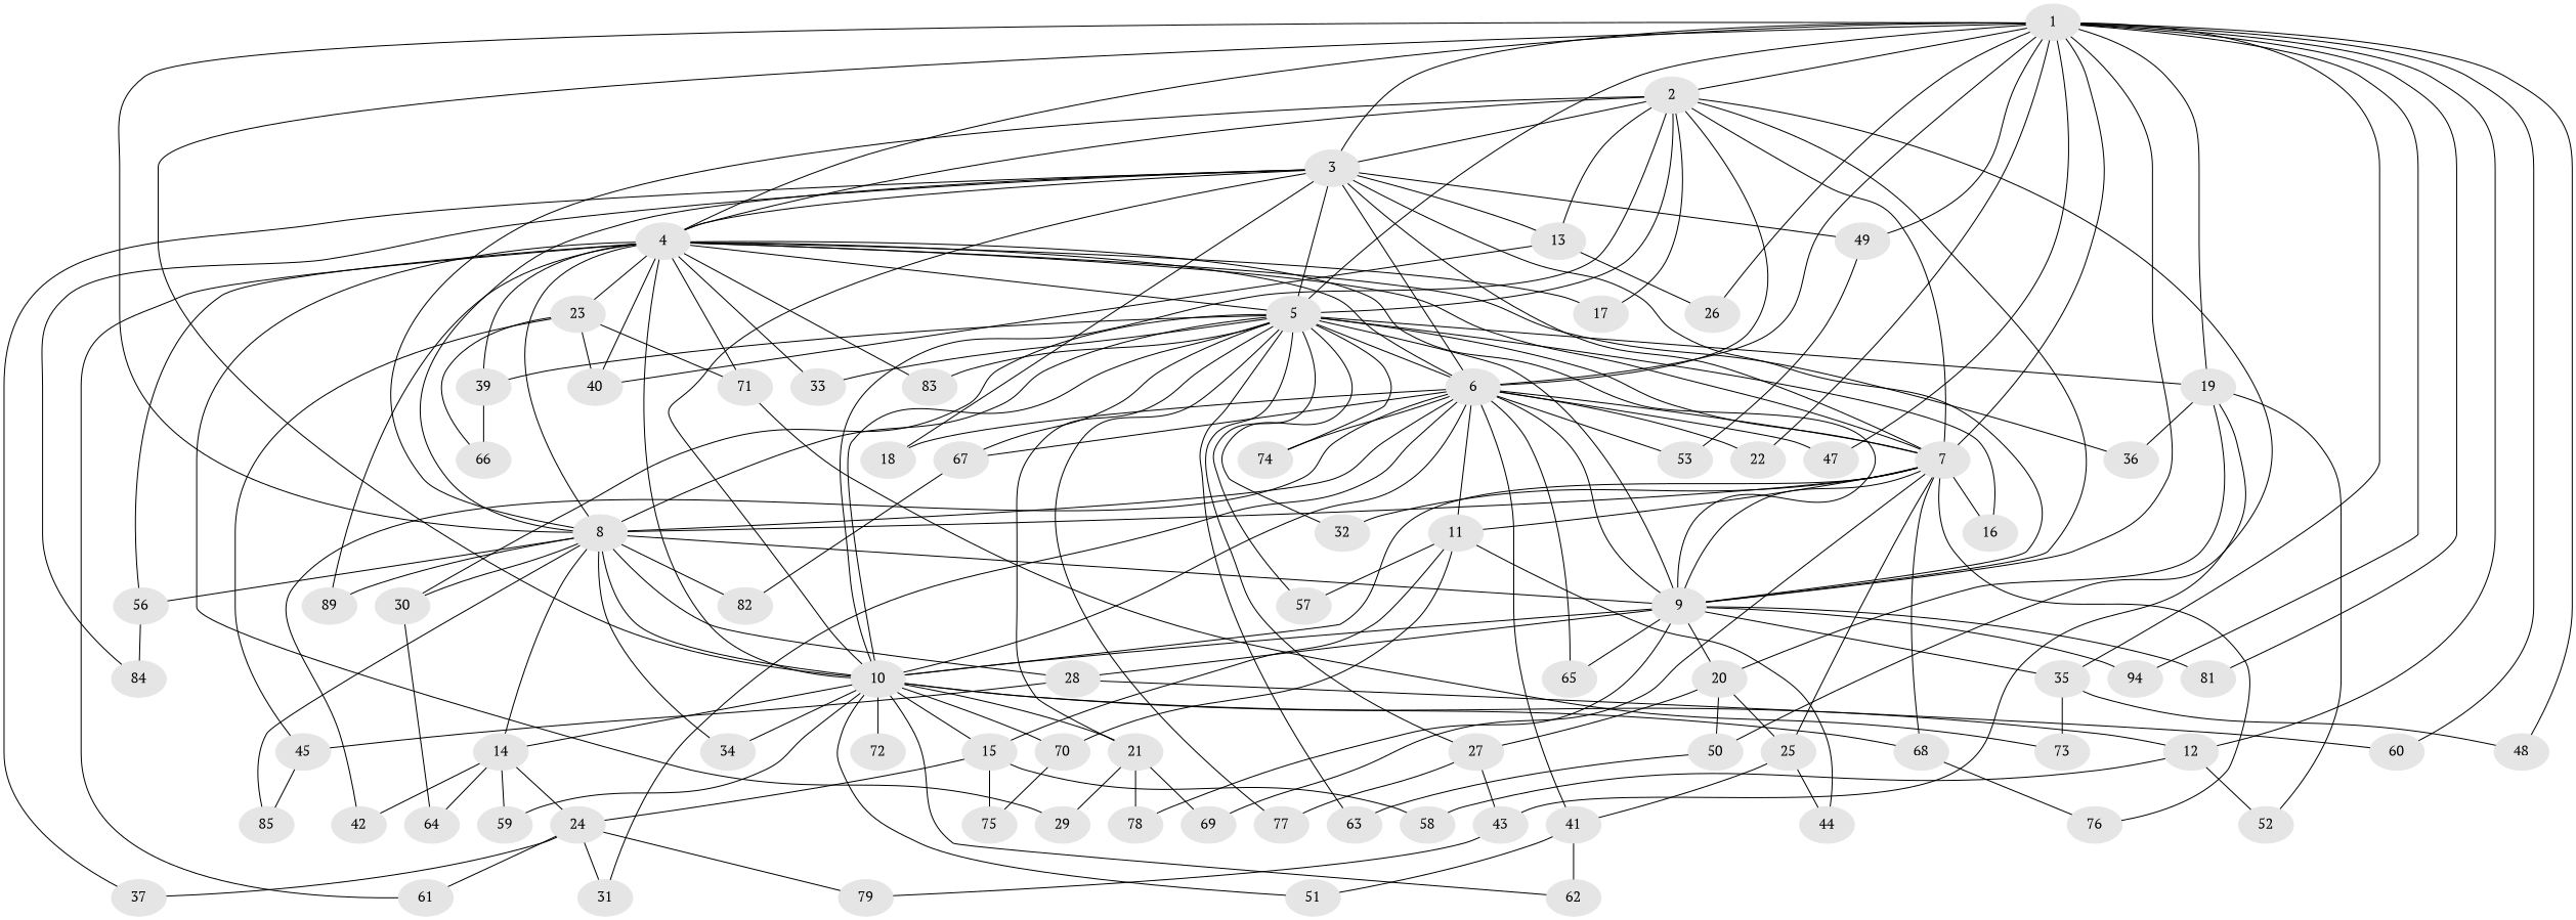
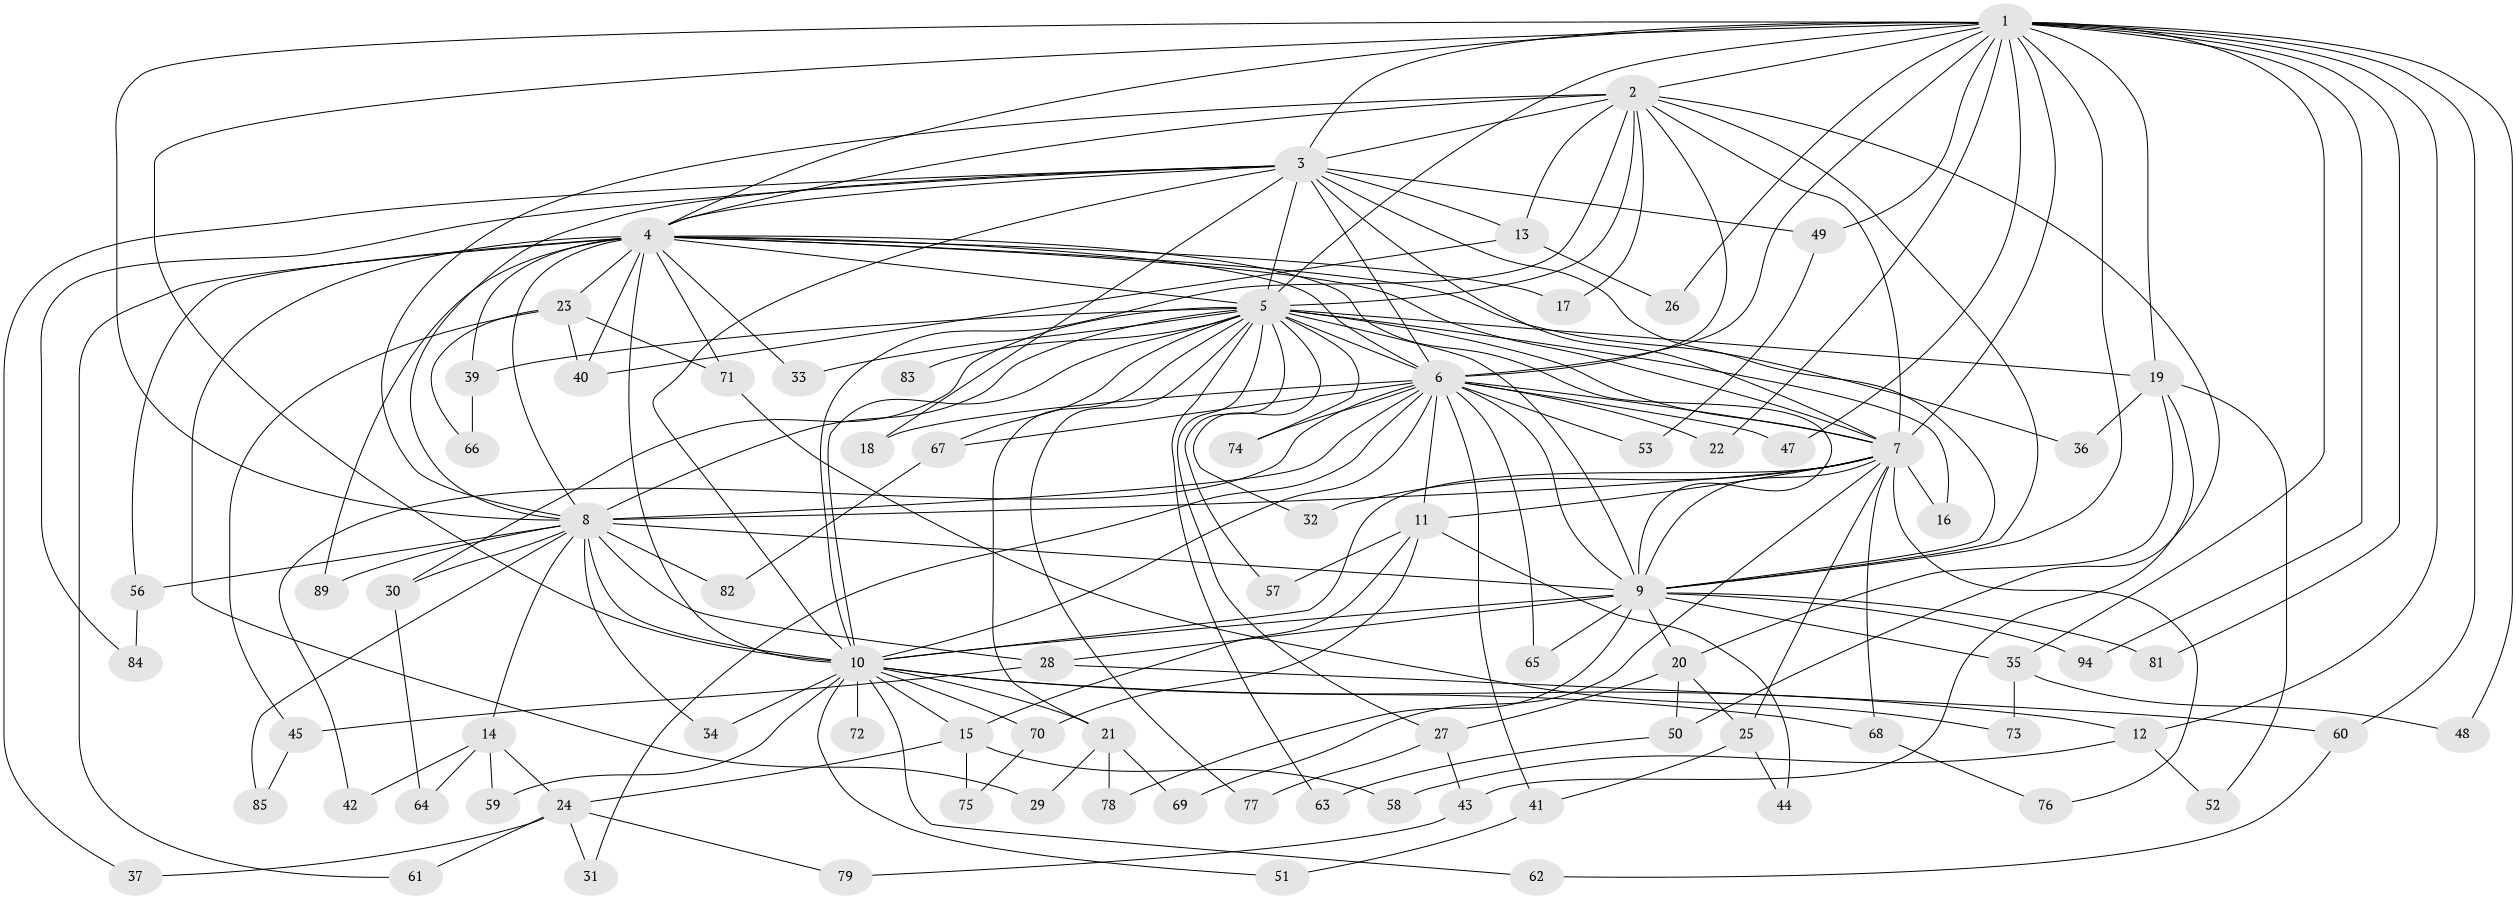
  graph {
    fontname="PT Serif"
    node [color=gray90 fontname="PT Serif" style=filled]
    edge [fontname="PT Serif"]
    1
    2
    3
    4
    5
    6
    7
    8
    9
    10
    12
    19
    22
    26
    35
    47
    48
    49
    n19 [label=94]
    60
    81
    13
    17
    50
    18
    37
    84
    23
    29
    33
    36
    39
    40
    56
    61
    71
    n37 [label=89]
    83
    16
    21
    27
    30
    32
    57
    63
    67
    74
    77
    11
    31
    41
    42
    53
    65
    25
    68
    69
    76
    14
    28
    34
    n62 [label=85]
    82
    20
    78
    15
    51
    59
    62
    70
    72
    52
    58
    43
    73
    45
    66
    64
    44
    24
    75
    79
    1 -- 2
    1 -- 3
    1 -- 4
    1 -- 5
    1 -- 6
    1 -- 7
    1 -- 8
    1 -- 9
    1 -- 10
    1 -- 12
    1 -- 19
    1 -- 22
    1 -- 26
    1 -- 35
    1 -- 47
    1 -- 48
    1 -- 49
    1 -- n19
    1 -- 60
    1 -- 81
    2 -- 3
    2 -- 4
    2 -- 5
    2 -- 6
    2 -- 7
    2 -- 8
    2 -- 9
    2 -- 10
    2 -- 13
    2 -- 17
    2 -- 50
    3 -- 4
    3 -- 5
    3 -- 6
    3 -- 7
    3 -- 8
    3 -- 9
    3 -- 10
    3 -- 49
    3 -- 13
    3 -- 18
    3 -- 37
    3 -- 84
    4 -- 5
    4 -- 6
    4 -- 7
    4 -- 8
    4 -- 9
    4 -- 10
    4 -- 17
    4 -- 23
    4 -- 29
    4 -- 33
    4 -- 36
    4 -- 39
    4 -- 40
    4 -- 56
    4 -- 61
    4 -- 71
    4 -- n37
-   4 -- 83
    5 -- 6
    5 -- 7
    5 -- 8
    5 -- 9
    5 -- 10
    5 -- 19
    5 -- 33
    5 -- 39
    5 -- 83
    5 -- 16
    5 -- 21
    5 -- 27
    5 -- 30
    5 -- 32
    5 -- 57
    5 -- 63
    5 -- 67
    5 -- 74
    5 -- 77
    6 -- 7
    6 -- 8
    6 -- 9
    6 -- 10
    6 -- 22
    6 -- 47
    6 -- 18
    6 -- 67
    6 -- 74
    6 -- 11
    6 -- 31
    6 -- 41
    6 -- 42
    6 -- 53
    6 -- 65
    7 -- 8
    7 -- 9
    7 -- 10
    7 -- 16
    7 -- 32
    7 -- 11
    7 -- 25
    7 -- 68
    7 -- 69
    7 -- 76
    8 -- 9
    8 -- 10
    8 -- 56
    8 -- n37
    8 -- 30
    8 -- 14
    8 -- 28
    8 -- 34
    8 -- n62
    8 -- 82
    9 -- 10
    9 -- 35
    9 -- n19
    9 -- 81
    9 -- 65
    9 -- 28
    9 -- 20
    9 -- 78
    10 -- 12
    10 -- 21
    10 -- 68
-   10 -- 14
    10 -- 34
    10 -- 15
    10 -- 51
    10 -- 59
    10 -- 62
    10 -- 70
    10 -- 72
    12 -- 52
    12 -- 58
    19 -- 36
    19 -- 20
    19 -- 52
    19 -- 43
    35 -- 48
    35 -- 73
    49 -- 53
    13 -- 26
    13 -- 40
    50 -- 63
    23 -- 40
    23 -- 71
    23 -- 45
    23 -- 66
    39 -- 66
    56 -- 84
    71 -- 73
    21 -- 29
    21 -- 69
    21 -- 78
    27 -- 77
    27 -- 43
    30 -- 64
    67 -- 82
    11 -- 57
    11 -- 15
    11 -- 70
    11 -- 44
    41 -- 51
-   41 -- 62
+   60 -- 62
    25 -- 41
    25 -- 44
    68 -- 76
    14 -- 42
    14 -- 59
    14 -- 64
    14 -- 24
    28 -- 60
    28 -- 45
    20 -- 50
    20 -- 27
    20 -- 25
    15 -- 58
    15 -- 24
    15 -- 75
    70 -- 75
    43 -- 79
    45 -- n62
    24 -- 37
    24 -- 61
    24 -- 31
    24 -- 79
  }
